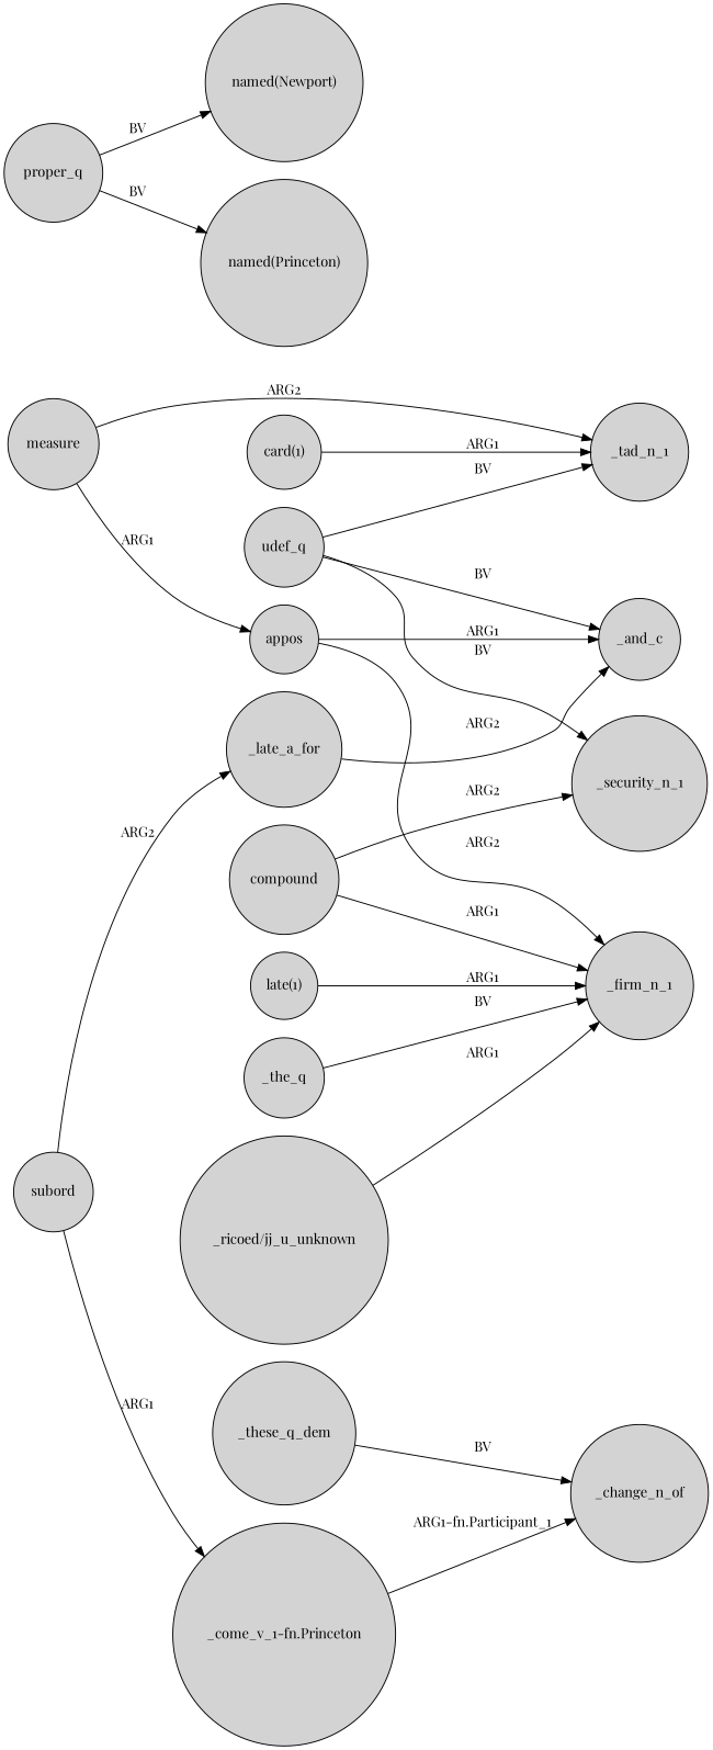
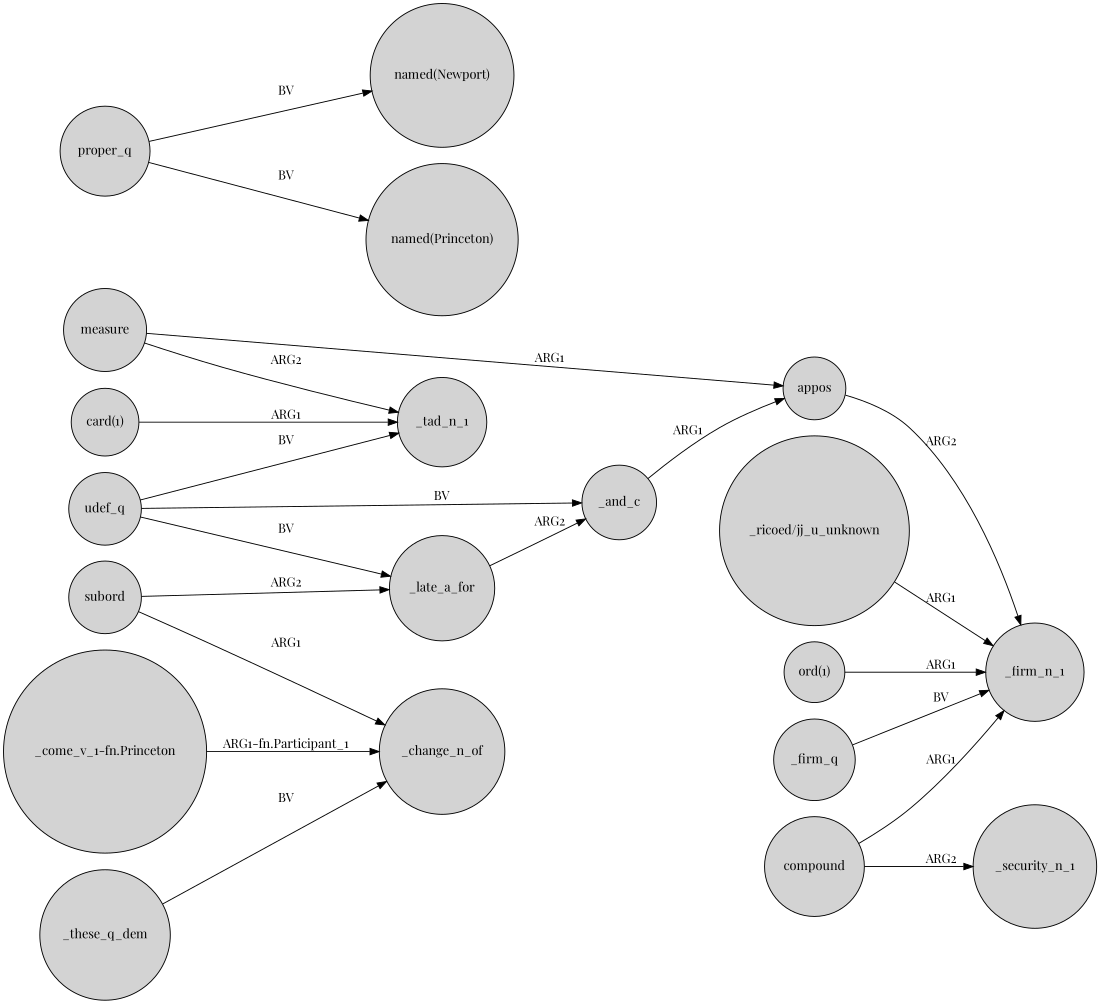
  digraph {
    fontname="Playfair Display"
    rankdir=LR
    node [fontname="Playfair Display" shape=circle style=filled]
    edge [fontname="Playfair Display"]
    measure
    _tad_n_1
    appos
    _late_a_for
    _and_c
    "_ricoed/jj_u_unknown"
    _firm_n_1
    "card(1)"
    proper_q
    "named(Newport)"
    "named(Princeton)"
    subord
    n13 [label="_come_v_1-fn.Princeton"]
    _change_n_of
    udef_q
    _security_n_1
    _these_q_dem
-   "ord(1)" [label="late(1)"]
-   _the_q
+   "ord(1)"
+   _the_q [label=_firm_q]
    compound
    measure -> _tad_n_1 [label=ARG2]
    measure -> appos [label=ARG1]
-   appos -> _and_c [label=ARG1]
+   _and_c -> appos [label=ARG1]
    appos -> _firm_n_1 [label=ARG2]
    _late_a_for -> _and_c [label=ARG2]
    "_ricoed/jj_u_unknown" -> _firm_n_1 [label=ARG1]
    "card(1)" -> _tad_n_1 [label=ARG1]
    proper_q -> "named(Newport)" [label=BV]
    proper_q -> "named(Princeton)" [label=BV]
    subord -> _late_a_for [label=ARG2]
-   subord -> n13 [label=ARG1]
+   subord -> _change_n_of [label=ARG1]
    n13 -> _change_n_of [label="ARG1-fn.Participant_1"]
    udef_q -> _tad_n_1 [label=BV]
    udef_q -> _and_c [label=BV]
-   udef_q -> _security_n_1 [label=BV]
+   udef_q -> _late_a_for [label=BV]
    _these_q_dem -> _change_n_of [label=BV]
    "ord(1)" -> _firm_n_1 [label=ARG1]
    _the_q -> _firm_n_1 [label=BV]
    compound -> _firm_n_1 [label=ARG1]
    compound -> _security_n_1 [label=ARG2]
  }
